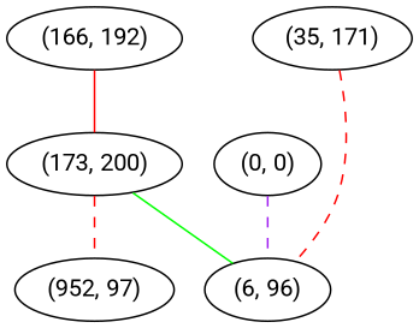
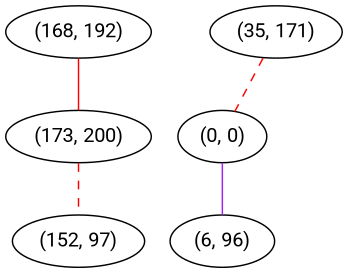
  graph {
    fontname=Roboto
    node [fontname=Roboto]
    edge [color=red fontname=Roboto style=solid weight=1]
    "(0, 0)"
    "(6, 96)"
-   "(166, 192)"
+   "(166, 192)" [label="(168, 192)"]
    "(173, 200)"
-   "(152, 97)" [label="(952, 97)"]
+   "(152, 97)"
    "(35, 171)"
-   "(0, 0)" -- "(6, 96)" [color=purple style=dashed weight=4]
+   "(0, 0)" -- "(6, 96)" [color=purple weight=4]
    "(166, 192)" -- "(173, 200)"
-   "(173, 200)" -- "(6, 96)" [color=green weight=2]
    "(173, 200)" -- "(152, 97)" [style=dashed]
-   "(35, 171)" -- "(6, 96)" [style=dashed]
+   "(35, 171)" -- "(0, 0)" [style=dashed]
  }
